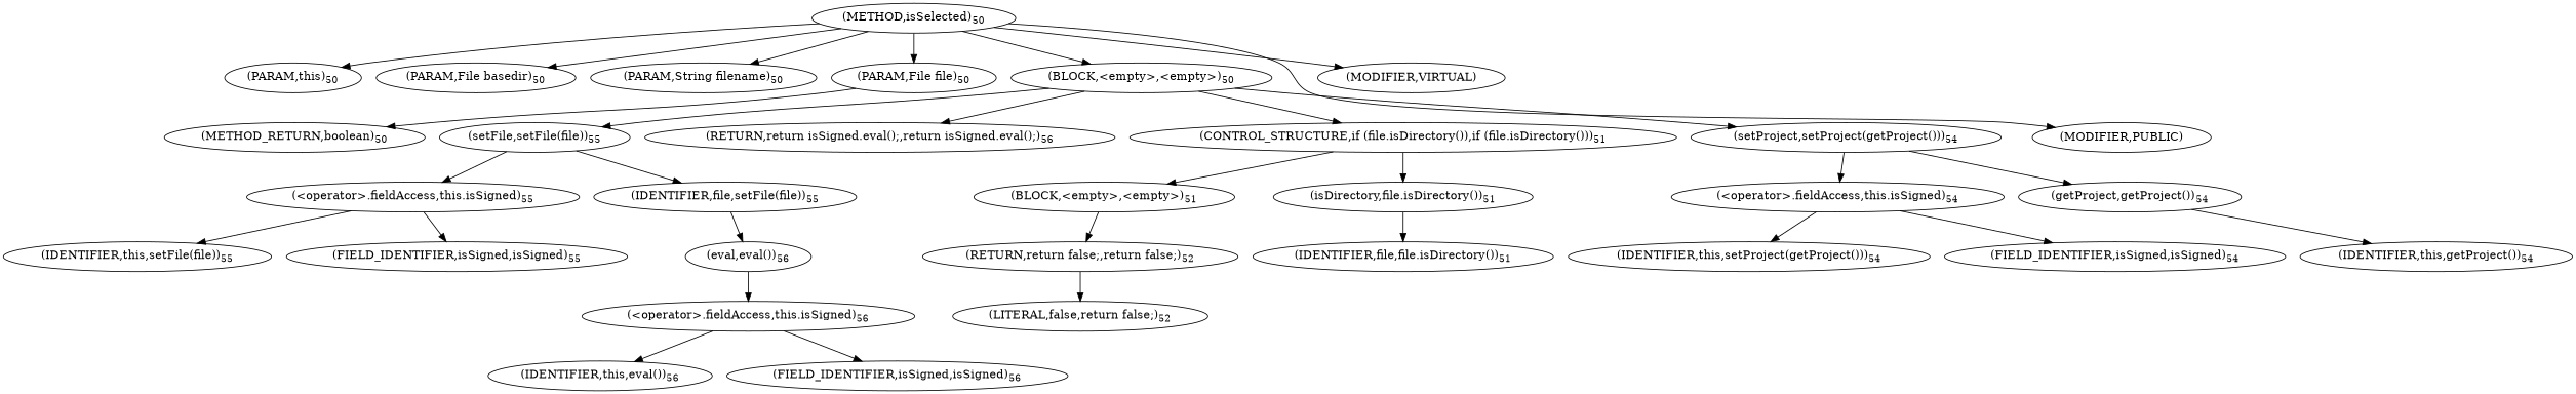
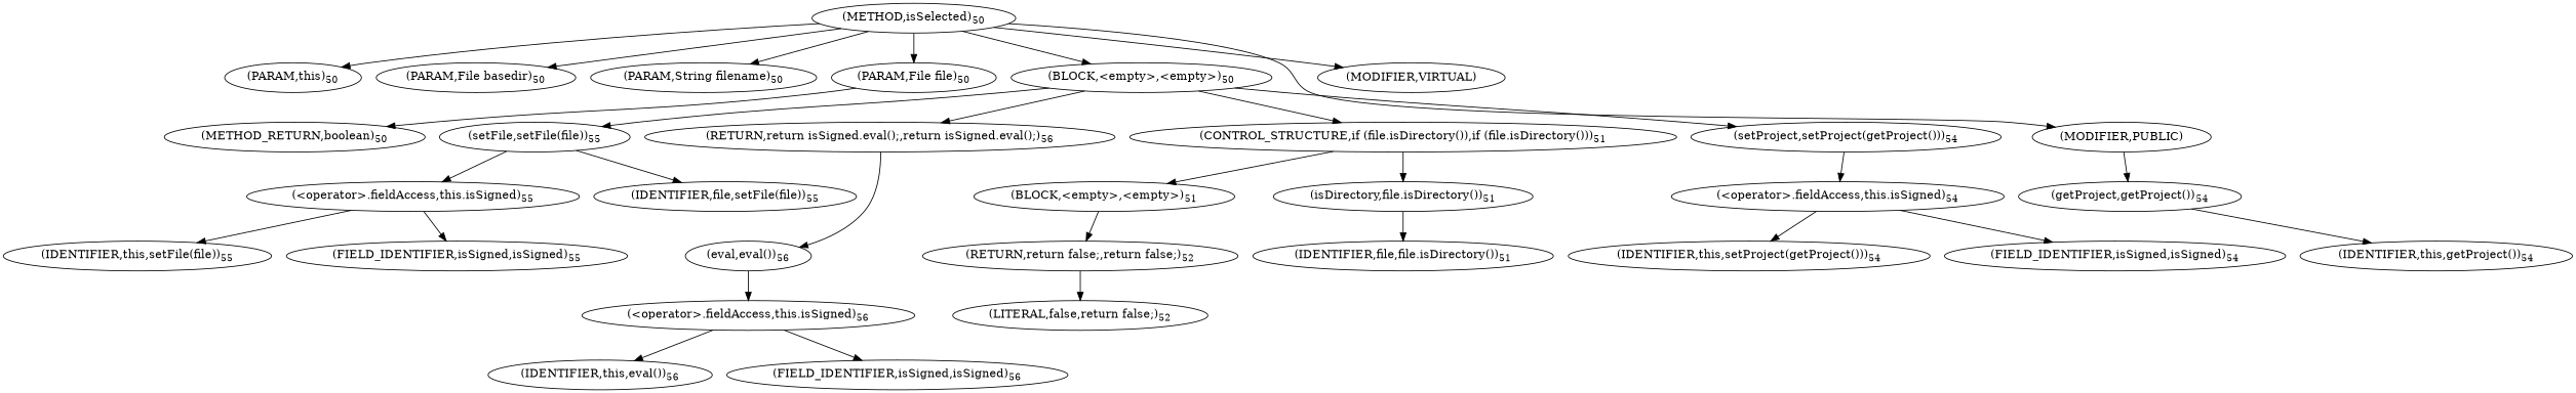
  digraph {
    n1 [label=<(METHOD,isSelected)<SUB>50</SUB>>]
    n2 [label=<(PARAM,this)<SUB>50</SUB>>]
    n3 [label=<(PARAM,File basedir)<SUB>50</SUB>>]
    n4 [label=<(PARAM,String filename)<SUB>50</SUB>>]
    n5 [label=<(PARAM,File file)<SUB>50</SUB>>]
    n6 [label=<(BLOCK,&lt;empty&gt;,&lt;empty&gt;)<SUB>50</SUB>>]
    n7 [label=<(MODIFIER,PUBLIC)>]
    n8 [label=<(MODIFIER,VIRTUAL)>]
    n9 [label=<(METHOD_RETURN,boolean)<SUB>50</SUB>>]
    n10 [label=<(CONTROL_STRUCTURE,if (file.isDirectory()),if (file.isDirectory()))<SUB>51</SUB>>]
    n11 [label=<(setProject,setProject(getProject()))<SUB>54</SUB>>]
    n12 [label=<(setFile,setFile(file))<SUB>55</SUB>>]
    n13 [label=<(RETURN,return isSigned.eval();,return isSigned.eval();)<SUB>56</SUB>>]
    n14 [label=<(isDirectory,file.isDirectory())<SUB>51</SUB>>]
    n15 [label=<(BLOCK,&lt;empty&gt;,&lt;empty&gt;)<SUB>51</SUB>>]
    n16 [label=<(&lt;operator&gt;.fieldAccess,this.isSigned)<SUB>54</SUB>>]
    n17 [label=<(getProject,getProject())<SUB>54</SUB>>]
    n18 [label=<(&lt;operator&gt;.fieldAccess,this.isSigned)<SUB>55</SUB>>]
    n19 [label=<(IDENTIFIER,file,setFile(file))<SUB>55</SUB>>]
    n20 [label=<(eval,eval())<SUB>56</SUB>>]
    n21 [label=<(IDENTIFIER,file,file.isDirectory())<SUB>51</SUB>>]
    n22 [label=<(RETURN,return false;,return false;)<SUB>52</SUB>>]
    n23 [label=<(LITERAL,false,return false;)<SUB>52</SUB>>]
    n24 [label=<(IDENTIFIER,this,setProject(getProject()))<SUB>54</SUB>>]
    n25 [label=<(FIELD_IDENTIFIER,isSigned,isSigned)<SUB>54</SUB>>]
    n26 [label=<(IDENTIFIER,this,getProject())<SUB>54</SUB>>]
    n27 [label=<(IDENTIFIER,this,setFile(file))<SUB>55</SUB>>]
    n28 [label=<(FIELD_IDENTIFIER,isSigned,isSigned)<SUB>55</SUB>>]
    n29 [label=<(&lt;operator&gt;.fieldAccess,this.isSigned)<SUB>56</SUB>>]
    n30 [label=<(IDENTIFIER,this,eval())<SUB>56</SUB>>]
    n31 [label=<(FIELD_IDENTIFIER,isSigned,isSigned)<SUB>56</SUB>>]
    n1 -> n2
    n1 -> n3
    n1 -> n4
    n1 -> n5
    n1 -> n6
    n1 -> n7
    n1 -> n8
    n5 -> n9
    n6 -> n10
    n6 -> n11
    n6 -> n12
    n6 -> n13
    n10 -> n14
    n10 -> n15
    n11 -> n16
-   n11 -> n17
+   n7 -> n17
    n12 -> n18
    n12 -> n19
-   n19 -> n20
+   n13 -> n20
    n14 -> n21
    n15 -> n22
    n16 -> n24
    n16 -> n25
    n17 -> n26
    n18 -> n27
    n18 -> n28
    n20 -> n29
    n22 -> n23
    n29 -> n30
    n29 -> n31
  }
